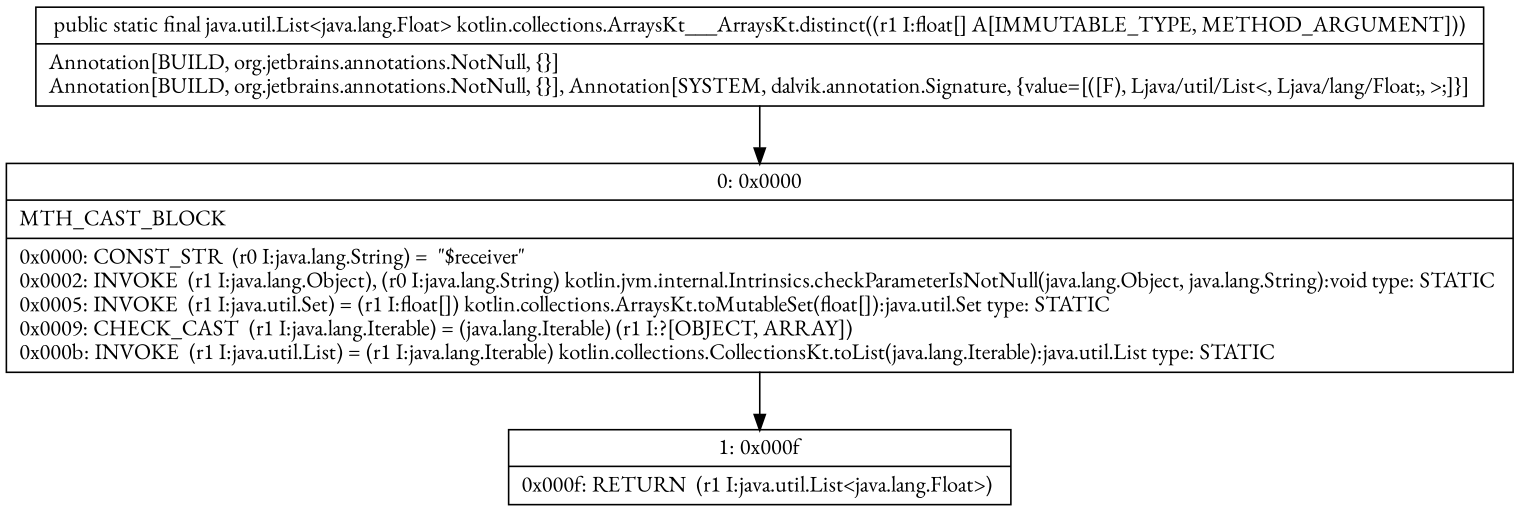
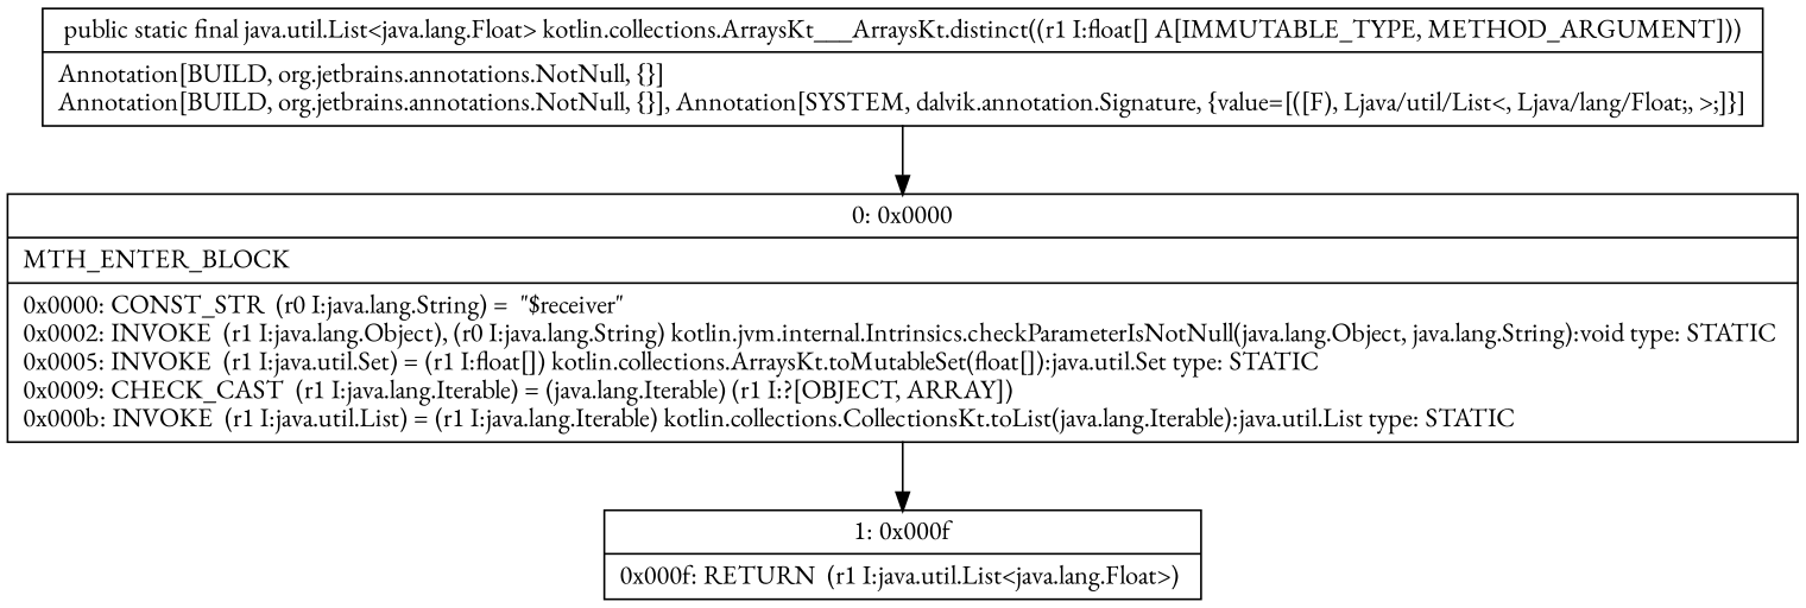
  digraph {
    fontname="EB Garamond"
    node [shape=record fontname="EB Garamond"]
    edge [fontname="EB Garamond"]
-   n1 [label="{0\:\ 0x0000|MTH_CAST_BLOCK\l|0x0000: CONST_STR  (r0 I:java.lang.String) =  \"$receiver\" \l0x0002: INVOKE  (r1 I:java.lang.Object), (r0 I:java.lang.String) kotlin.jvm.internal.Intrinsics.checkParameterIsNotNull(java.lang.Object, java.lang.String):void type: STATIC \l0x0005: INVOKE  (r1 I:java.util.Set) = (r1 I:float[]) kotlin.collections.ArraysKt.toMutableSet(float[]):java.util.Set type: STATIC \l0x0009: CHECK_CAST  (r1 I:java.lang.Iterable) = (java.lang.Iterable) (r1 I:?[OBJECT, ARRAY]) \l0x000b: INVOKE  (r1 I:java.util.List) = (r1 I:java.lang.Iterable) kotlin.collections.CollectionsKt.toList(java.lang.Iterable):java.util.List type: STATIC \l}"]
+   n1 [label="{0\:\ 0x0000|MTH_ENTER_BLOCK\l|0x0000: CONST_STR  (r0 I:java.lang.String) =  \"$receiver\" \l0x0002: INVOKE  (r1 I:java.lang.Object), (r0 I:java.lang.String) kotlin.jvm.internal.Intrinsics.checkParameterIsNotNull(java.lang.Object, java.lang.String):void type: STATIC \l0x0005: INVOKE  (r1 I:java.util.Set) = (r1 I:float[]) kotlin.collections.ArraysKt.toMutableSet(float[]):java.util.Set type: STATIC \l0x0009: CHECK_CAST  (r1 I:java.lang.Iterable) = (java.lang.Iterable) (r1 I:?[OBJECT, ARRAY]) \l0x000b: INVOKE  (r1 I:java.util.List) = (r1 I:java.lang.Iterable) kotlin.collections.CollectionsKt.toList(java.lang.Iterable):java.util.List type: STATIC \l}"]
    n2 [label="{1\:\ 0x000f|0x000f: RETURN  (r1 I:java.util.List\<java.lang.Float\>) \l}"]
    n3 [label="{public static final java.util.List\<java.lang.Float\> kotlin.collections.ArraysKt___ArraysKt.distinct((r1 I:float[] A[IMMUTABLE_TYPE, METHOD_ARGUMENT]))  | Annotation[BUILD, org.jetbrains.annotations.NotNull, \{\}]\lAnnotation[BUILD, org.jetbrains.annotations.NotNull, \{\}], Annotation[SYSTEM, dalvik.annotation.Signature, \{value=[([F), Ljava\/util\/List\<, Ljava\/lang\/Float;, \>;]\}]\l}"]
    n1 -> n2
    n3 -> n1
  }
